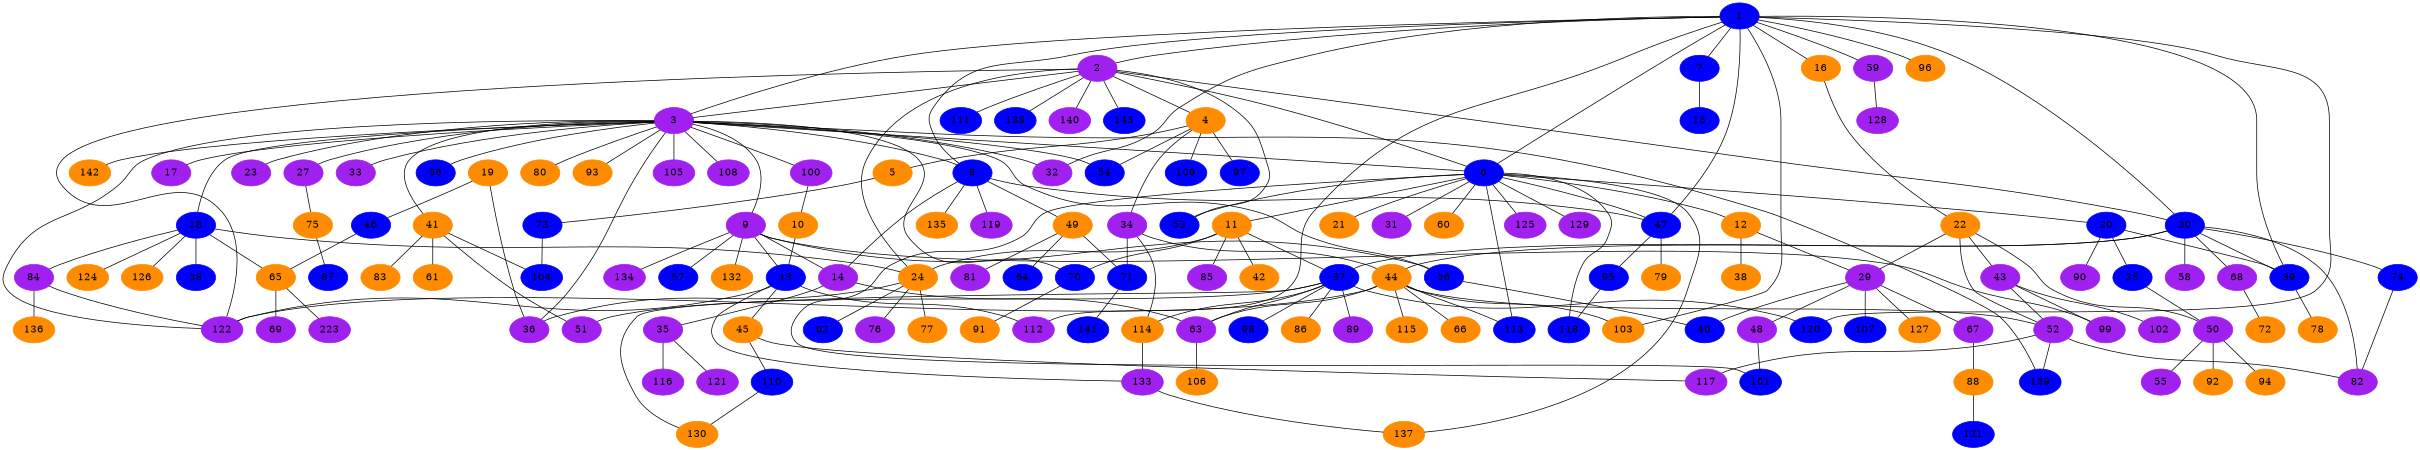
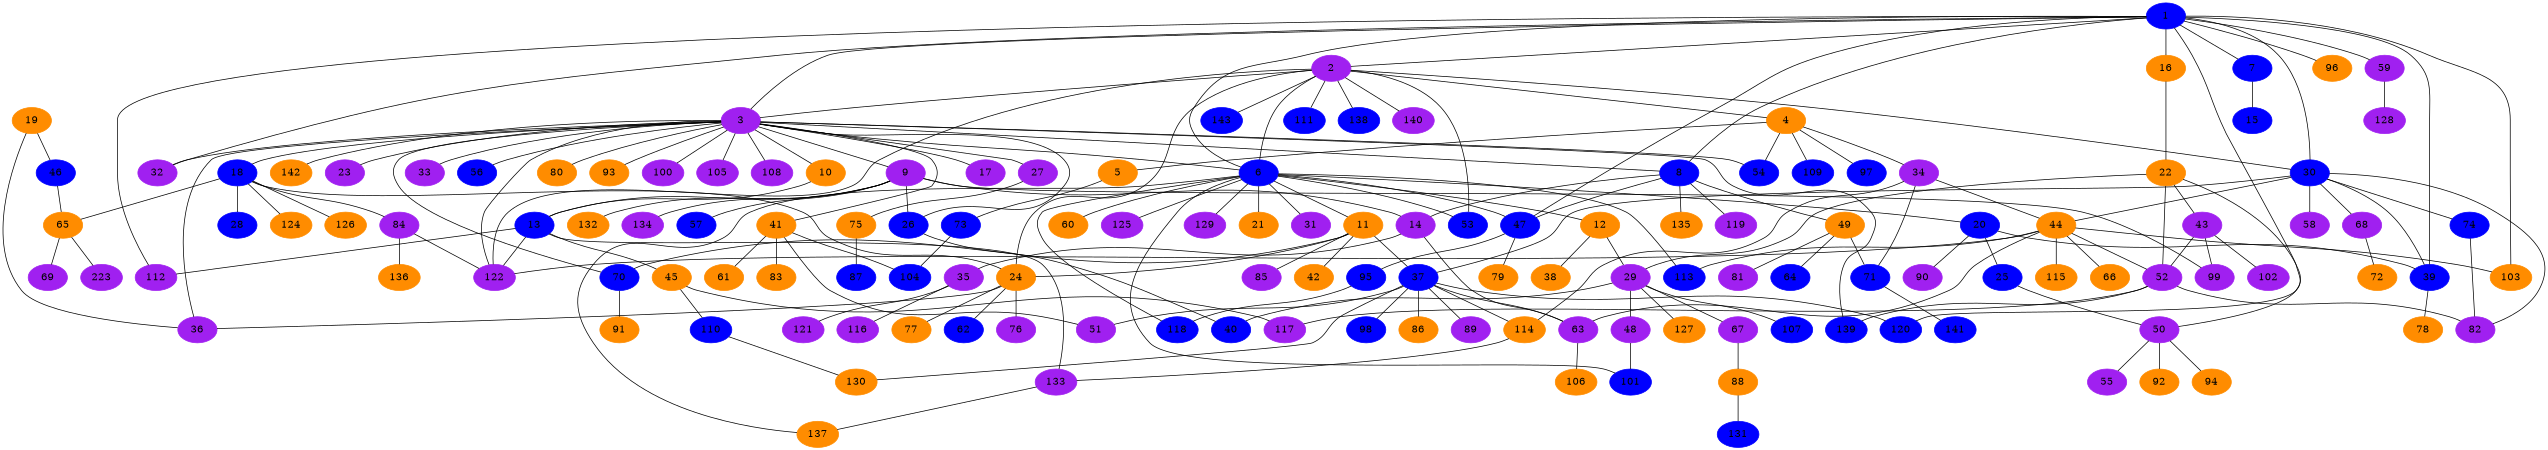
  graph {
    node [color=purple style=filled]
    1 [color=blue]
    2
    3
    6 [color=blue]
    7 [color=blue]
    8 [color=blue]
    16 [color=darkorange]
    30 [color=blue]
    32
    39 [color=blue]
    47 [color=blue]
    59
    96 [color=darkorange]
    103 [color=darkorange]
    112
    120 [color=blue]
    4 [color=darkorange]
    24 [color=darkorange]
    53 [color=blue]
    111 [color=blue]
    122
    138 [color=blue]
    140
    143 [color=blue]
    9
    10 [color=darkorange]
    17
    18 [color=blue]
    23
    26 [color=blue]
    27
    33
    36
    41 [color=darkorange]
    54 [color=blue]
    56 [color=blue]
    70 [color=blue]
    80 [color=darkorange]
    93 [color=darkorange]
    100
    105
    108
    139 [color=blue]
    142 [color=darkorange]
    11 [color=darkorange]
    12 [color=darkorange]
    20 [color=blue]
    21 [color=darkorange]
    31
    60 [color=darkorange]
    101 [color=blue]
    113 [color=blue]
    118 [color=blue]
    125
    129
    137 [color=darkorange]
    15 [color=blue]
    14
    49 [color=darkorange]
    119
    135 [color=darkorange]
    22 [color=darkorange]
    37 [color=blue]
    44 [color=darkorange]
    58
    68
    74 [color=blue]
    82
    78 [color=darkorange]
    79 [color=darkorange]
    95 [color=blue]
    128
    5 [color=darkorange]
    34
    97 [color=blue]
    109 [color=blue]
    62 [color=blue]
    76
    77 [color=darkorange]
    13 [color=blue]
    57 [color=blue]
    99
    132 [color=darkorange]
    134
    28 [color=blue]
    65 [color=darkorange]
    84
    124 [color=darkorange]
    126 [color=darkorange]
    19 [color=darkorange]
    46 [color=blue]
    40 [color=blue]
    75 [color=darkorange]
    51
    61 [color=darkorange]
    83 [color=darkorange]
    104 [color=blue]
    91 [color=darkorange]
    73 [color=blue]
    71 [color=blue]
    114 [color=darkorange]
    42 [color=darkorange]
    85
    29
    38 [color=darkorange]
    25 [color=blue]
    90
    35
    63
    64 [color=blue]
    81
    45 [color=darkorange]
    133
    86 [color=darkorange]
    89
    98 [color=blue]
    130 [color=darkorange]
    48
    67
    107 [color=blue]
    127 [color=darkorange]
    110 [color=blue]
    117
    116
    121
    106 [color=darkorange]
    43
    50
    52
    69
    n131 [label=223]
    136 [color=darkorange]
    102
    55
    92 [color=darkorange]
    94 [color=darkorange]
    87 [color=blue]
    88 [color=darkorange]
    66 [color=darkorange]
    115 [color=darkorange]
    72 [color=darkorange]
    141 [color=blue]
    131 [color=blue]
    1 -- 2
    1 -- 3
    1 -- 6
    1 -- 7
    1 -- 8
    1 -- 16
    1 -- 30
    1 -- 32
    1 -- 39
    1 -- 47
    1 -- 59
    1 -- 96
    1 -- 103
    1 -- 112
    1 -- 120
    2 -- 3
    2 -- 6
    2 -- 30
    2 -- 4
    2 -- 24
    2 -- 53
    2 -- 111
    2 -- 122
    2 -- 138
    2 -- 140
    2 -- 143
    3 -- 6
    3 -- 8
    3 -- 32
    3 -- 122
    3 -- 9
-   100 -- 10
+   3 -- 10
    3 -- 17
    3 -- 18
    3 -- 23
    3 -- 26
    3 -- 27
    3 -- 33
    3 -- 36
    3 -- 41
    3 -- 54
    3 -- 56
    3 -- 70
    3 -- 80
    3 -- 93
    3 -- 100
    3 -- 105
    3 -- 108
    3 -- 139
    3 -- 142
    6 -- 47
    6 -- 53
    6 -- 11
    6 -- 12
    6 -- 20
    6 -- 21
    6 -- 31
    6 -- 60
    6 -- 101
    6 -- 113
    6 -- 118
    6 -- 125
    6 -- 129
    6 -- 137
    7 -- 15
    8 -- 47
    8 -- 14
    8 -- 49
    8 -- 119
    8 -- 135
    16 -- 22
    30 -- 39
    30 -- 37
    30 -- 44
    30 -- 58
    30 -- 68
    30 -- 74
    30 -- 82
    39 -- 78
    47 -- 79
    47 -- 95
    59 -- 128
    4 -- 54
    4 -- 5
    4 -- 34
    4 -- 97
    4 -- 109
    24 -- 36
    24 -- 62
    24 -- 76
    24 -- 77
    9 -- 26
    9 -- 14
    9 -- 13
    9 -- 57
    9 -- 99
    9 -- 132
    9 -- 134
    10 -- 13
    18 -- 24
    18 -- 28
    18 -- 65
    18 -- 84
    18 -- 124
    18 -- 126
    26 -- 40
    27 -- 75
    41 -- 51
    41 -- 61
    41 -- 83
    41 -- 104
    70 -- 91
    11 -- 24
    11 -- 70
    11 -- 37
    11 -- 42
    11 -- 85
    12 -- 29
    12 -- 38
    20 -- 39
    20 -- 25
    20 -- 90
    14 -- 35
    14 -- 63
    49 -- 71
    49 -- 64
    49 -- 81
    22 -- 29
    22 -- 43
    22 -- 50
    22 -- 52
    37 -- 120
    37 -- 51
    37 -- 114
    37 -- 63
    37 -- 86
    37 -- 89
    37 -- 98
    37 -- 130
    44 -- 103
    44 -- 122
    44 -- 113
    44 -- 63
    44 -- 52
    44 -- 66
    44 -- 115
    68 -- 72
    74 -- 82
    95 -- 118
    5 -- 73
    34 -- 44
    34 -- 71
    34 -- 114
    13 -- 112
    13 -- 122
    13 -- 45
    13 -- 133
    65 -- 69
    65 -- n131
    84 -- 122
    84 -- 136
    19 -- 36
    19 -- 46
    46 -- 65
    75 -- 87
    73 -- 104
    71 -- 141
    114 -- 133
    29 -- 40
    29 -- 48
    29 -- 67
    29 -- 107
    29 -- 127
    25 -- 50
    35 -- 116
    35 -- 121
    63 -- 106
    45 -- 110
    45 -- 117
    133 -- 137
    48 -- 101
    67 -- 88
    110 -- 130
    43 -- 99
    43 -- 52
    43 -- 102
    50 -- 55
    50 -- 92
    50 -- 94
    52 -- 139
    52 -- 82
    52 -- 117
    88 -- 131
  }
